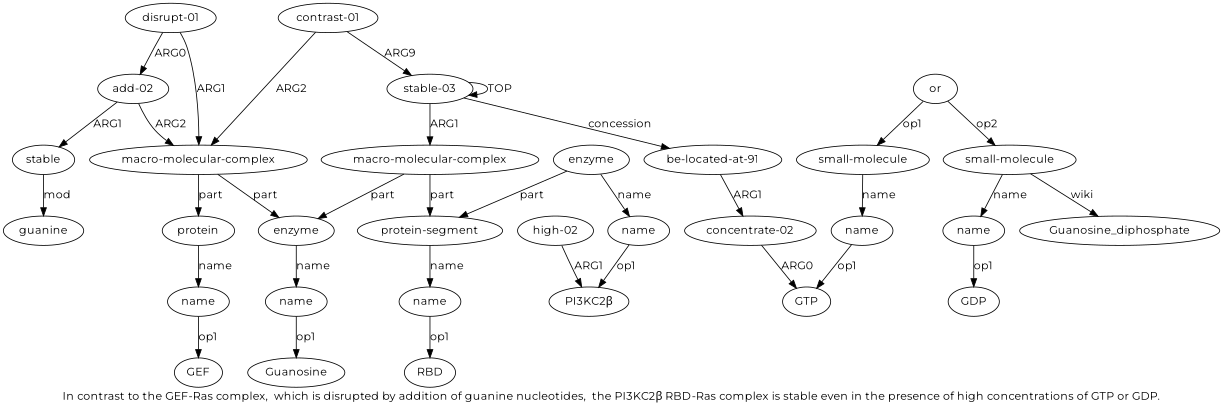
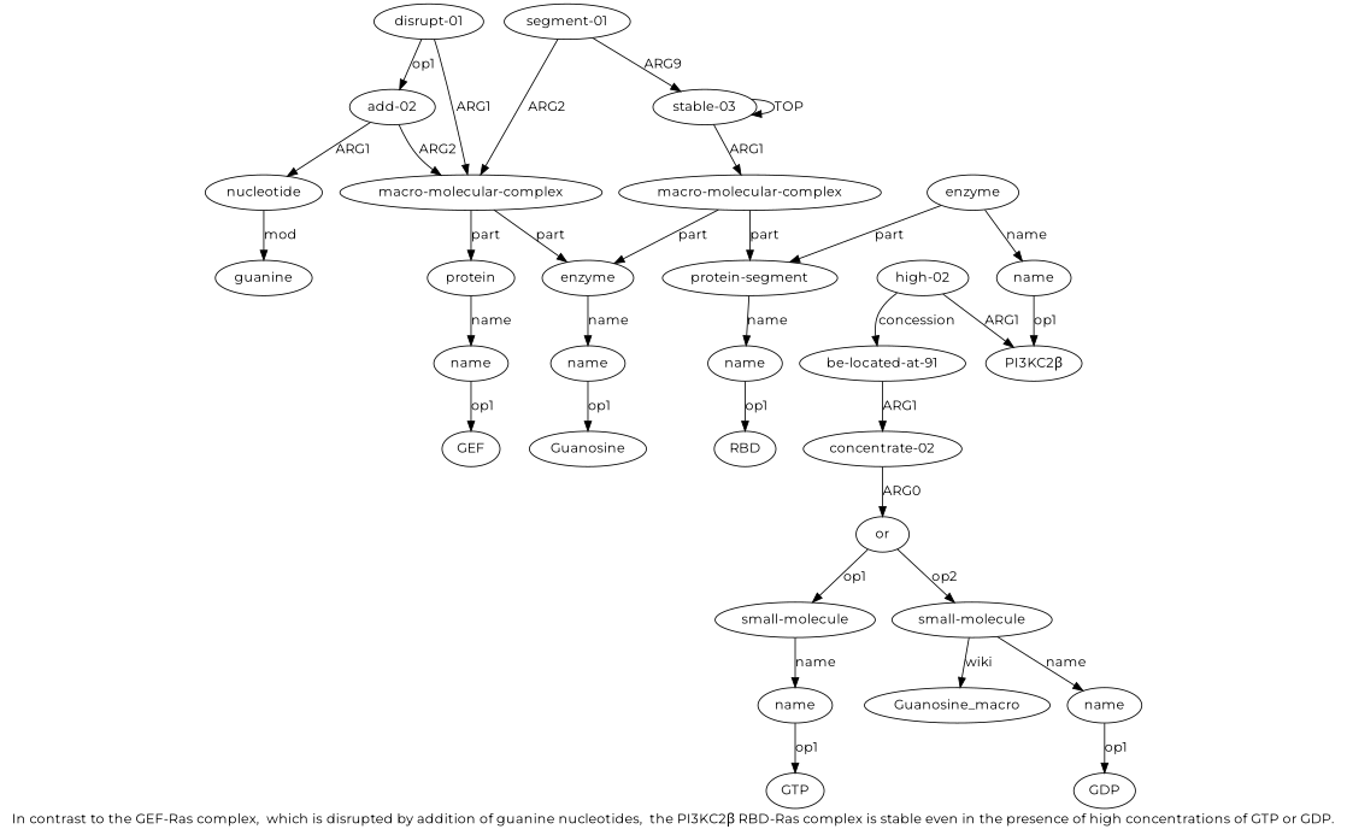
  digraph {
    fontname=Montserrat
    label="In contrast to the GEF-Ras complex,  which is disrupted by addition of guanine nucleotides,  the PI3KC2β RBD-Ras complex is stable even in the presence of high concentrations of GTP or GDP."
    node [color=black fontname=Montserrat gold_ind=-1 gold_label=name test_ind=-1 test_label=name]
    edge [color=black fontname=Montserrat gold_label=op1 test_label=op1]
    n1 [gold_ind=20 gold_label="disrupt-01" label="disrupt-01" test_ind=20 test_label="disrupt-01"]
    n2 [gold_ind=21 gold_label="add-02" label="add-02" test_ind=21 test_label="add-02"]
    n3 [gold_ind=17 gold_label="macro-molecular-complex" label="macro-molecular-complex" test_ind=17 test_label="macro-molecular-complex"]
-   n4 [gold_ind=22 gold_label=nucleotide label=stable test_ind=22 test_label=nucleotide]
+   n4 [gold_ind=22 gold_label=nucleotide label=nucleotide test_ind=22 test_label=nucleotide]
    n5 [gold_ind=18 gold_label=protein label=protein test_ind=18 test_label=protein]
    n6 [gold_ind=6 gold_label=enzyme label=enzyme test_ind=6 test_label=enzyme]
    n7 [gold_ind=23 gold_label=guanine label=guanine test_ind=23 test_label=guanine]
    n8 [gold_ind=19 label=name test_ind=19]
    n9 [gold_ind=7 label=name test_ind=7]
    n10 [gold_label=GDP label=GDP test_label=GDP]
-   n11 [gold_label=Guanosine_diphosphate label=Guanosine_diphosphate test_label=Guanosine_diphosphate]
+   n11 [gold_label=Guanosine_diphosphate label=Guanosine_macro test_label=Guanosine_diphosphate]
    n12 [gold_label="PI3KC2β" label="PI3KC2β" test_label="PI3KC2β"]
    n13 [gold_label=Ras label=Guanosine test_label=Ras]
    n14 [gold_label=RBD label=RBD test_label=RBD]
    n15 [gold_ind=15 gold_label="high-02" label="high-02" test_ind=15 test_label="high-02"]
    n16 [gold_ind=9 gold_label="concentrate-02" label="concentrate-02" test_ind=9 test_label="concentrate-02"]
    n17 [gold_ind=10 gold_label=or label=or test_ind=10 test_label=or]
    n18 [gold_ind=11 gold_label="small-molecule" label="small-molecule" test_ind=11 test_label="small-molecule"]
    n19 [gold_ind=13 gold_label="small-molecule" label="small-molecule" test_ind=13 test_label="small-molecule"]
    n20 [gold_ind=14 label=name test_ind=14]
    n21 [gold_label=GEF label=GEF test_label=GEF]
-   n22 [gold_ind=16 gold_label="contrast-01" label="contrast-01" test_ind=16 test_label="contrast-01"]
+   n22 [gold_ind=16 gold_label="contrast-01" label="segment-01" test_ind=16 test_label="contrast-01"]
    n23 [gold_ind=0 gold_label="stable-03" label="stable-03" test_ind=0 test_label="stable-03"]
    n24 [gold_ind=1 gold_label="macro-molecular-complex" label="macro-molecular-complex" test_ind=1 test_label="macro-molecular-complex"]
    n25 [gold_ind=8 gold_label="be-located-at-91" label="be-located-at-91" test_ind=8 test_label="be-located-at-91"]
    n26 [gold_ind=2 gold_label="protein-segment" label="protein-segment" test_ind=2 test_label="protein-segment"]
    n27 [gold_ind=12 label=name test_ind=12]
    n28 [gold_label=GTP label=GTP test_label=GTP]
    n29 [gold_ind=3 label=name test_ind=3]
    n30 [gold_ind=5 label=name test_ind=5]
    n31 [gold_ind=4 gold_label=enzyme label=enzyme test_ind=4 test_label=enzyme]
-   n1 -> n2 [gold_label=ARG0 label=ARG0 test_label=ARG0]
+   n1 -> n2 [gold_label=ARG0 label=op1 test_label=ARG0]
    n1 -> n3 [gold_label=ARG1 label=ARG1 test_label=ARG1]
    n2 -> n3 [gold_label=ARG2 label=ARG2 test_label=ARG2]
    n2 -> n4 [gold_label=ARG1 label=ARG1 test_label=ARG1]
    n3 -> n5 [gold_label=part label=part test_label=part]
    n3 -> n6 [gold_label=part label=part test_label=part]
    n4 -> n7 [gold_label=mod label=mod test_label=mod]
    n5 -> n8 [gold_label=name label=name test_label=name]
    n6 -> n9 [gold_label=name label=name test_label=name]
    n8 -> n21 [label=op1]
    n9 -> n13 [label=op1]
    n15 -> n12 [gold_label=ARG1 label=ARG1 test_label=ARG1]
-   n16 -> n28 [gold_label=ARG0 label=ARG0 test_label=ARG0]
+   n16 -> n17 [gold_label=ARG0 label=ARG0 test_label=ARG0]
    n17 -> n18 [label=op1]
    n17 -> n19 [gold_label=op2 label=op2 test_label=op2]
    n18 -> n27 [gold_label=name label=name test_label=name]
    n19 -> n11 [gold_label=wiki label=wiki test_label=wiki]
    n19 -> n20 [gold_label=name label=name test_label=name]
    n20 -> n10 [label=op1]
    n22 -> n3 [gold_label=ARG2 label=ARG2 test_label=ARG2]
    n22 -> n23 [gold_label=ARG1 label=ARG9 test_label=ARG1]
    n23 -> n23 [gold_label=TOP label=TOP test_label=TOP]
    n23 -> n24 [gold_label=ARG1 label=ARG1 test_label=ARG1]
-   n23 -> n25 [gold_label=concession label=concession test_label=concession]
+   n15 -> n25 [gold_label=concession label=concession test_label=concession]
    n24 -> n6 [gold_label=part label=part test_label=part]
    n24 -> n26 [gold_label=part label=part test_label=part]
    n25 -> n16 [gold_label=ARG1 label=ARG1 test_label=ARG1]
    n26 -> n29 [gold_label=name label=name test_label=name]
    n27 -> n28 [label=op1]
    n29 -> n14 [label=op1]
    n30 -> n12 [label=op1]
    n31 -> n26 [gold_label=part label=part test_label=part]
    n31 -> n30 [gold_label=name label=name test_label=name]
  }
